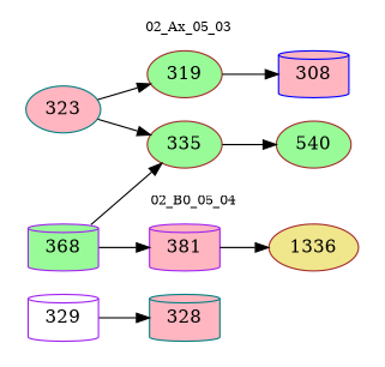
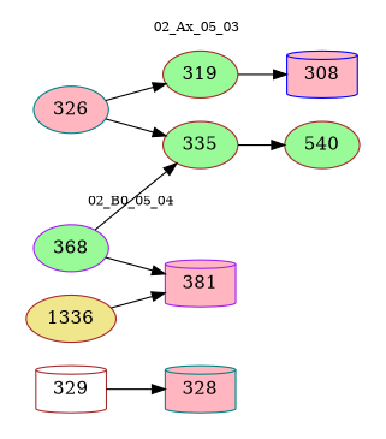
  digraph {
    rankdir=LR
    node [color=brown fillcolor=lightpink shape=ellipse style=filled]
    edge [color=black]
-   n1 [color=teal label=323]
+   n1 [color=teal label=326]
    n2 [fillcolor=palegreen label=319]
    n3 [fillcolor=palegreen label=335]
    n4 [color=blue label=308 shape=cylinder]
    n5 [fillcolor=palegreen label=540]
-   n6 [color=purple fillcolor=palegreen label=368 shape=cylinder]
-   n7 [color=purple fillcolor=white label=329 shape=cylinder]
+   n6 [color=purple fillcolor=palegreen label=368]
+   n7 [fillcolor=white label=329 shape=cylinder]
    n8 [color=purple label=381 shape=cylinder]
    n9 [color=teal label=328 shape=cylinder]
    n10 [fillcolor=khaki label=1336]
    subgraph cluster_1 {
      color=white
      fontsize=10
      label="02_Ax_05_03"
      n1
      n2
      n3
      n4
      n5
    }
    subgraph cluster_2 {
      color=white
      fontsize=10
      label="02_B0_05_04"
      n6
      n7
      n8
      n9
      n10
    }
    n1 -> n2
    n1 -> n3
    n2 -> n4
    n3 -> n5
    n6 -> n3
    n6 -> n8
    n7 -> n9
-   n8 -> n10
+   n10 -> n8
  }
